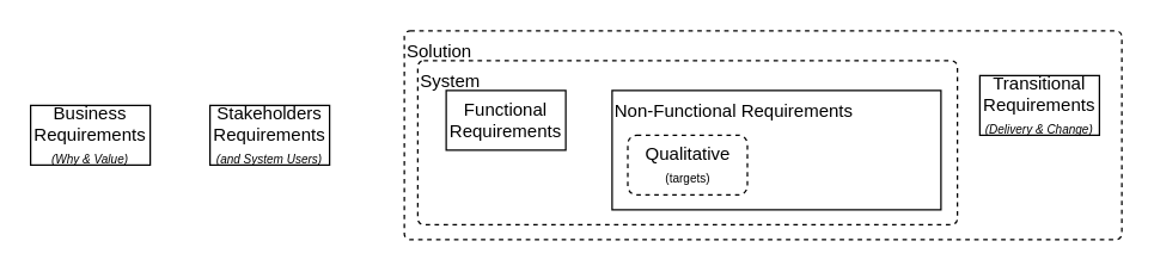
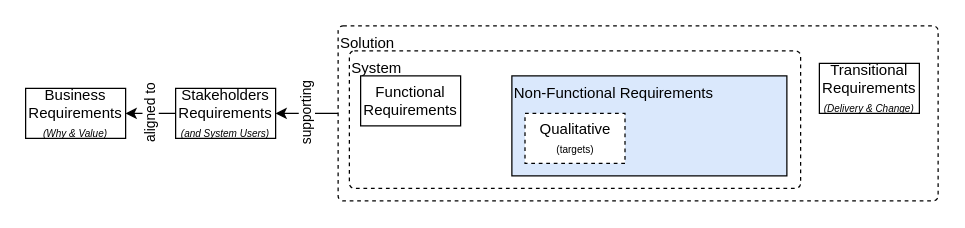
  <mxCell id="0" />
  <mxCell id="1" parent="0" />
  <mxCell id="2" value="Business&lt;br&gt;Requirements&lt;br&gt;&lt;font style=&quot;font-size: 8px;&quot;&gt;&lt;i&gt;(Why &amp;amp; Value)&lt;/i&gt;&lt;/font&gt;" style="rounded=0;whiteSpace=wrap;html=1;" vertex="1" parent="1"><mxGeometry x="20" y="70" width="80" height="40" as="geometry" /></mxCell>
+ <mxCell id="3" value="aligned to" style="edgeStyle=orthogonalEdgeStyle;rounded=0;orthogonalLoop=1;jettySize=auto;html=1;entryX=1;entryY=0.5;entryDx=0;entryDy=0;horizontal=0;" edge="1" parent="1" source="4" target="2"><mxGeometry relative="1" as="geometry" /></mxCell>
  <mxCell id="4" value="Stakeholders&lt;br&gt;Requirements&lt;br&gt;&lt;font style=&quot;font-size: 8px;&quot;&gt;&lt;i&gt;(and System Users)&lt;/i&gt;&lt;/font&gt;" style="rounded=0;whiteSpace=wrap;html=1;" vertex="1" parent="1"><mxGeometry x="140" y="70" width="80" height="40" as="geometry" /></mxCell>
  <mxCell id="5" value="Solution" style="rounded=1;whiteSpace=wrap;html=1;arcSize=8;absoluteArcSize=1;container=1;collapsible=0;recursiveResize=0;dashed=1;align=left;verticalAlign=top;" vertex="1" parent="1"><mxGeometry x="270" y="20" width="480" height="140" as="geometry" /></mxCell>
  <mxCell id="6" value="System" style="rounded=1;whiteSpace=wrap;html=1;arcSize=8;absoluteArcSize=1;container=1;collapsible=0;recursiveResize=0;dashed=1;align=left;verticalAlign=top;" vertex="1" parent="5"><mxGeometry x="9" y="20" width="361" height="110" as="geometry" /></mxCell>
- <mxCell id="7" value="Functional&lt;br&gt;Requirements" style="rounded=0;whiteSpace=wrap;html=1;" vertex="1" parent="6"><mxGeometry x="19" y="20" width="80" height="40" as="geometry" /></mxCell>
- <mxCell id="8" value="Non-Functional Requirements" style="rounded=0;whiteSpace=wrap;html=1;align=left;verticalAlign=top;" vertex="1" parent="6"><mxGeometry x="130" y="20" width="220" height="80" as="geometry" /></mxCell>
- <mxCell id="9" value="Qualitative&lt;br&gt;&lt;font style=&quot;font-size: 8px;&quot;&gt;(targets)&lt;/font&gt;" style="whiteSpace=wrap;html=1;dashed=1;rounded=1;" vertex="1" parent="6"><mxGeometry x="140.5" y="50" width="80" height="40" as="geometry" /></mxCell>
+ <mxCell id="7" value="Functional&lt;br&gt;Requirements" style="rounded=0;whiteSpace=wrap;html=1;" vertex="1" parent="6"><mxGeometry x="9" y="20" width="80" height="40" as="geometry" /></mxCell>
+ <mxCell id="8" value="Non-Functional Requirements" style="rounded=0;whiteSpace=wrap;html=1;align=left;verticalAlign=top;fillColor=#dae8fc;" vertex="1" parent="6"><mxGeometry x="130" y="20" width="220" height="80" as="geometry" /></mxCell>
+ <mxCell id="9" value="Qualitative&lt;br&gt;&lt;font style=&quot;font-size: 8px;&quot;&gt;(targets)&lt;/font&gt;" style="rounded=0;whiteSpace=wrap;html=1;dashed=1;" vertex="1" parent="6"><mxGeometry x="140.5" y="50" width="80" height="40" as="geometry" /></mxCell>
  <mxCell id="10" value="Transitional&lt;br&gt;Requirements&lt;br&gt;&lt;font size=&quot;1&quot; style=&quot;&quot;&gt;&lt;i style=&quot;font-size: 8px;&quot;&gt;(Delivery &amp;amp; Change)&lt;/i&gt;&lt;/font&gt;" style="rounded=0;whiteSpace=wrap;html=1;" vertex="1" parent="1"><mxGeometry x="655" y="50" width="80" height="40" as="geometry" /></mxCell>
+ <mxCell id="11" value="supporting" style="edgeStyle=orthogonalEdgeStyle;rounded=0;orthogonalLoop=1;jettySize=auto;html=1;horizontal=0;exitX=0;exitY=0.5;exitDx=0;exitDy=0;" edge="1" parent="1" source="5" target="4"><mxGeometry relative="1" as="geometry" /></mxCell>
